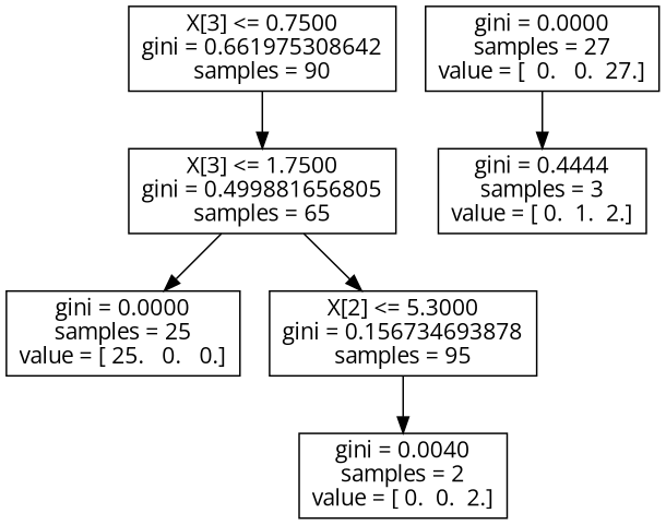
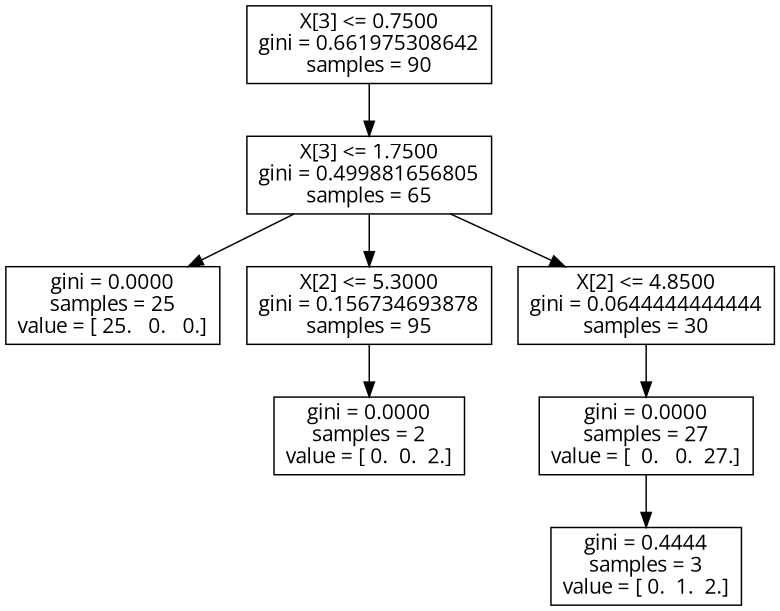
  digraph {
    fontname="Open Sans"
    node [fontname="Open Sans" shape=box]
    edge [fontname="Open Sans"]
    n1 [label="X[3] <= 0.7500\ngini = 0.661975308642\nsamples = 90"]
    n2 [label="X[3] <= 1.7500\ngini = 0.499881656805\nsamples = 65"]
    n3 [label="gini = 0.0000\nsamples = 25\nvalue = [ 25.   0.   0.]"]
    n4 [label="X[2] <= 5.3000\ngini = 0.156734693878\nsamples = 95"]
-   n6 [label="gini = 0.0040\nsamples = 2\nvalue = [ 0.  0.  2.]"]
+   n5 [label="X[2] <= 4.8500\ngini = 0.0644444444444\nsamples = 30"]
+   n6 [label="gini = 0.0000\nsamples = 2\nvalue = [ 0.  0.  2.]"]
    n7 [label="gini = 0.0000\nsamples = 27\nvalue = [  0.   0.  27.]"]
    n8 [label="gini = 0.4444\nsamples = 3\nvalue = [ 0.  1.  2.]"]
    n1 -> n2
    n2 -> n3
    n2 -> n4
+   n2 -> n5
    n4 -> n6
+   n5 -> n7
    n7 -> n8
  }
